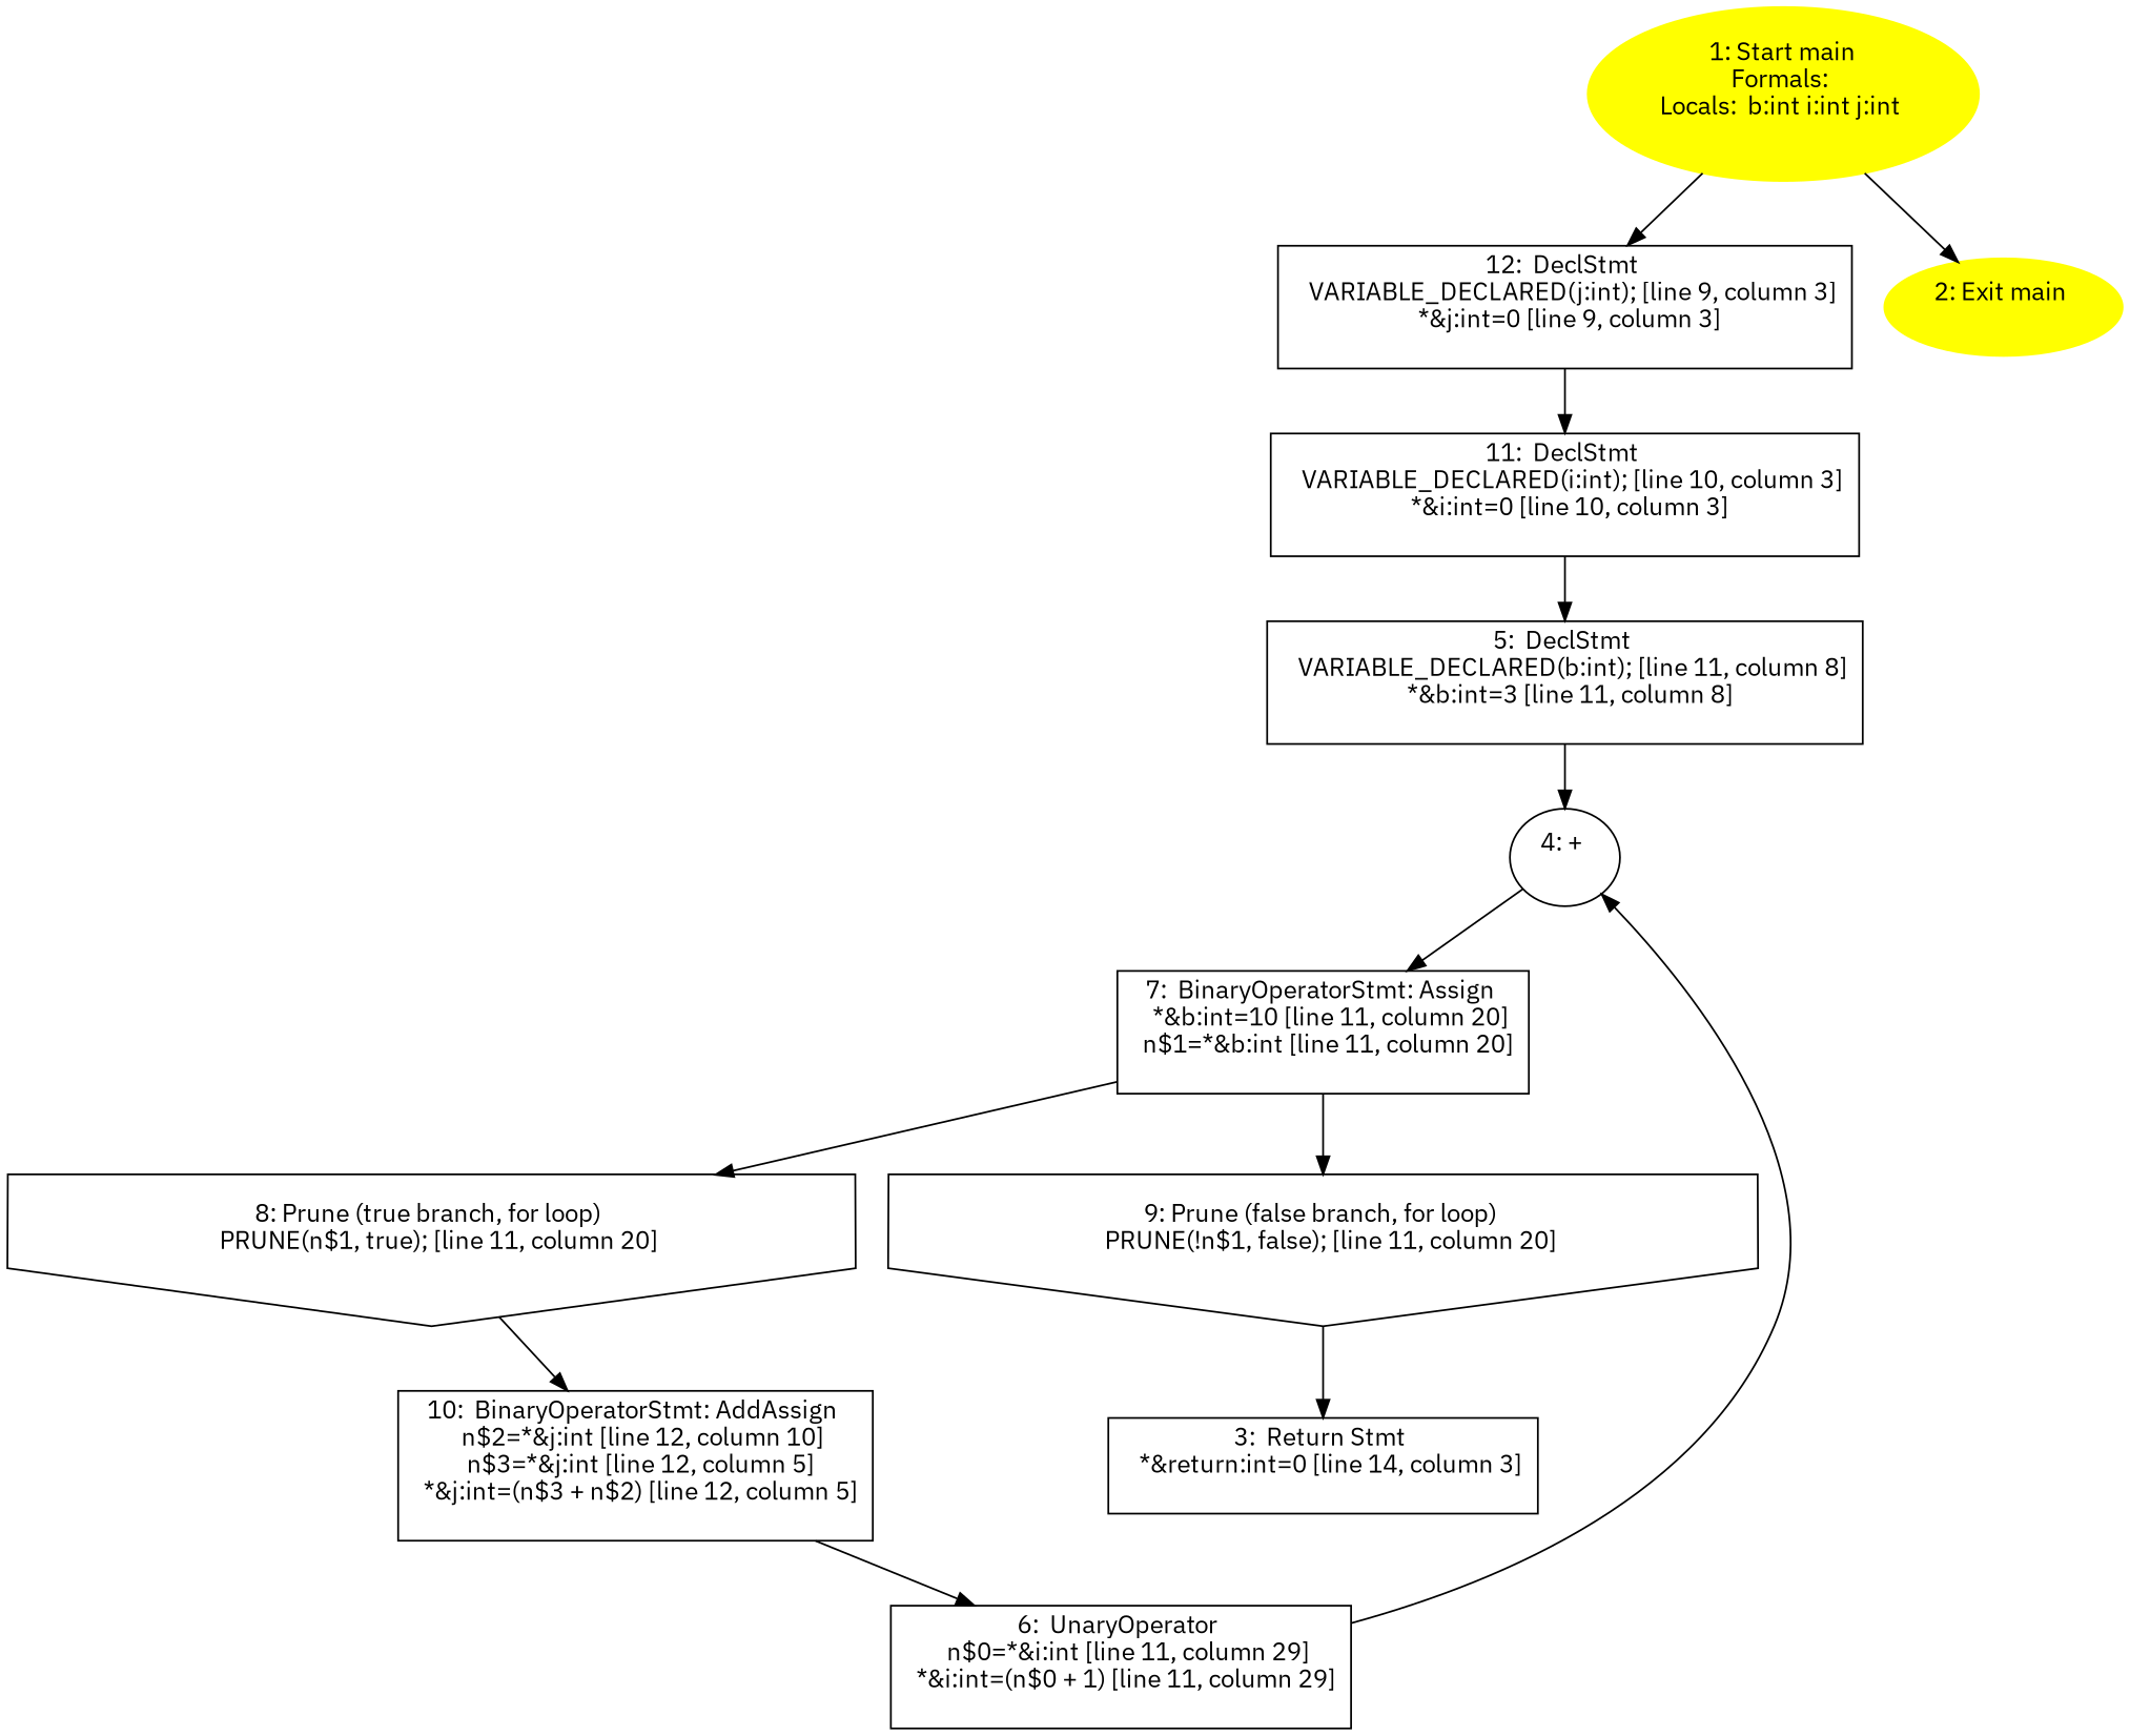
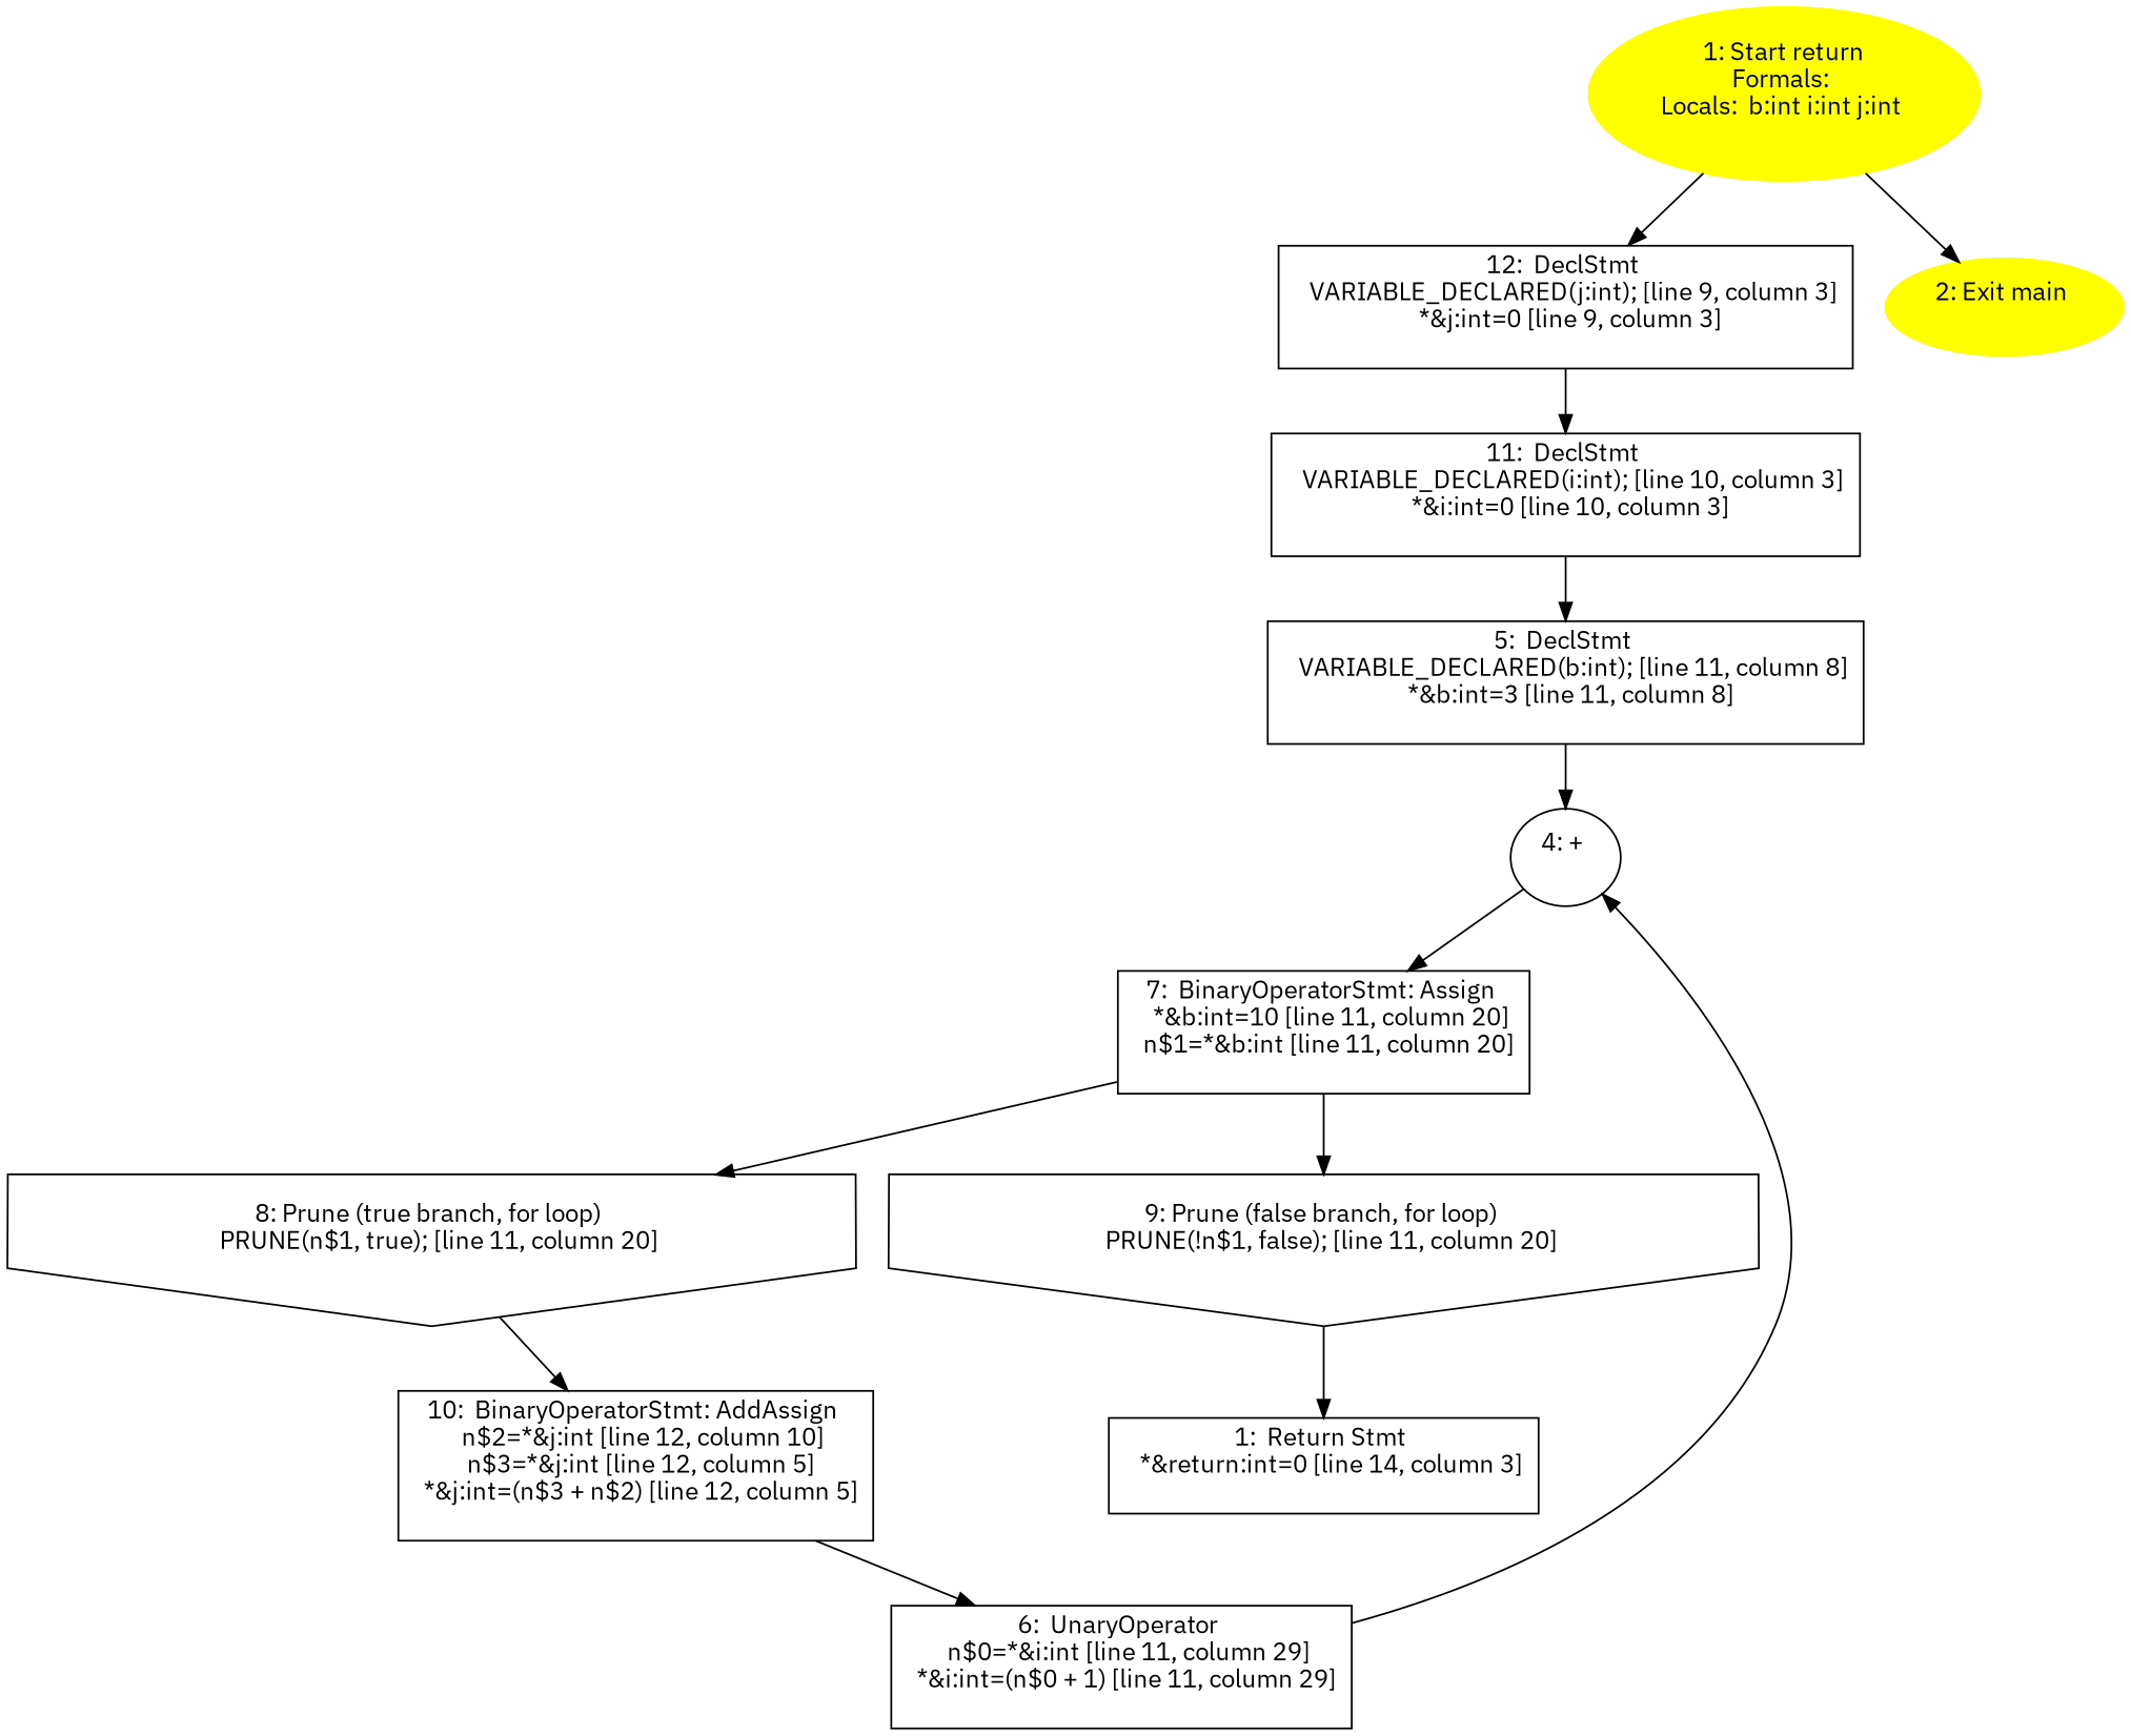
  digraph {
    fontname="IBM Plex Sans"
    node [fontname="IBM Plex Sans" shape=box]
    edge [fontname="IBM Plex Sans"]
-   n1 [color=yellow label="1: Start main\nFormals: \nLocals:  b:int i:int j:int \n  " style=filled shape=""]
+   n1 [color=yellow label="1: Start return\nFormals: \nLocals:  b:int i:int j:int \n  " style=filled shape=""]
    n2 [label="12:  DeclStmt \n   VARIABLE_DECLARED(j:int); [line 9, column 3]\n  *&j:int=0 [line 9, column 3]\n "]
    n3 [color=yellow label="2: Exit main \n  " style=filled shape=""]
    n4 [label="11:  DeclStmt \n   VARIABLE_DECLARED(i:int); [line 10, column 3]\n  *&i:int=0 [line 10, column 3]\n "]
    n5 [label="5:  DeclStmt \n   VARIABLE_DECLARED(b:int); [line 11, column 8]\n  *&b:int=3 [line 11, column 8]\n "]
-   n6 [label="3:  Return Stmt \n   *&return:int=0 [line 14, column 3]\n "]
+   n6 [label="1:  Return Stmt \n   *&return:int=0 [line 14, column 3]\n "]
    n7 [label="4: + \n  " shape=""]
    n8 [label="7:  BinaryOperatorStmt: Assign \n   *&b:int=10 [line 11, column 20]\n  n$1=*&b:int [line 11, column 20]\n "]
    n9 [label="8: Prune (true branch, for loop) \n   PRUNE(n$1, true); [line 11, column 20]\n " shape=invhouse]
    n10 [label="9: Prune (false branch, for loop) \n   PRUNE(!n$1, false); [line 11, column 20]\n " shape=invhouse]
    n11 [label="10:  BinaryOperatorStmt: AddAssign \n   n$2=*&j:int [line 12, column 10]\n  n$3=*&j:int [line 12, column 5]\n  *&j:int=(n$3 + n$2) [line 12, column 5]\n "]
    n12 [label="6:  UnaryOperator \n   n$0=*&i:int [line 11, column 29]\n  *&i:int=(n$0 + 1) [line 11, column 29]\n "]
    n1 -> n2
    n1 -> n3
    n2 -> n4
    n4 -> n5
    n5 -> n7
    n7 -> n8
    n8 -> n9
    n8 -> n10
    n9 -> n11
    n10 -> n6
    n11 -> n12
    n12 -> n7
  }
